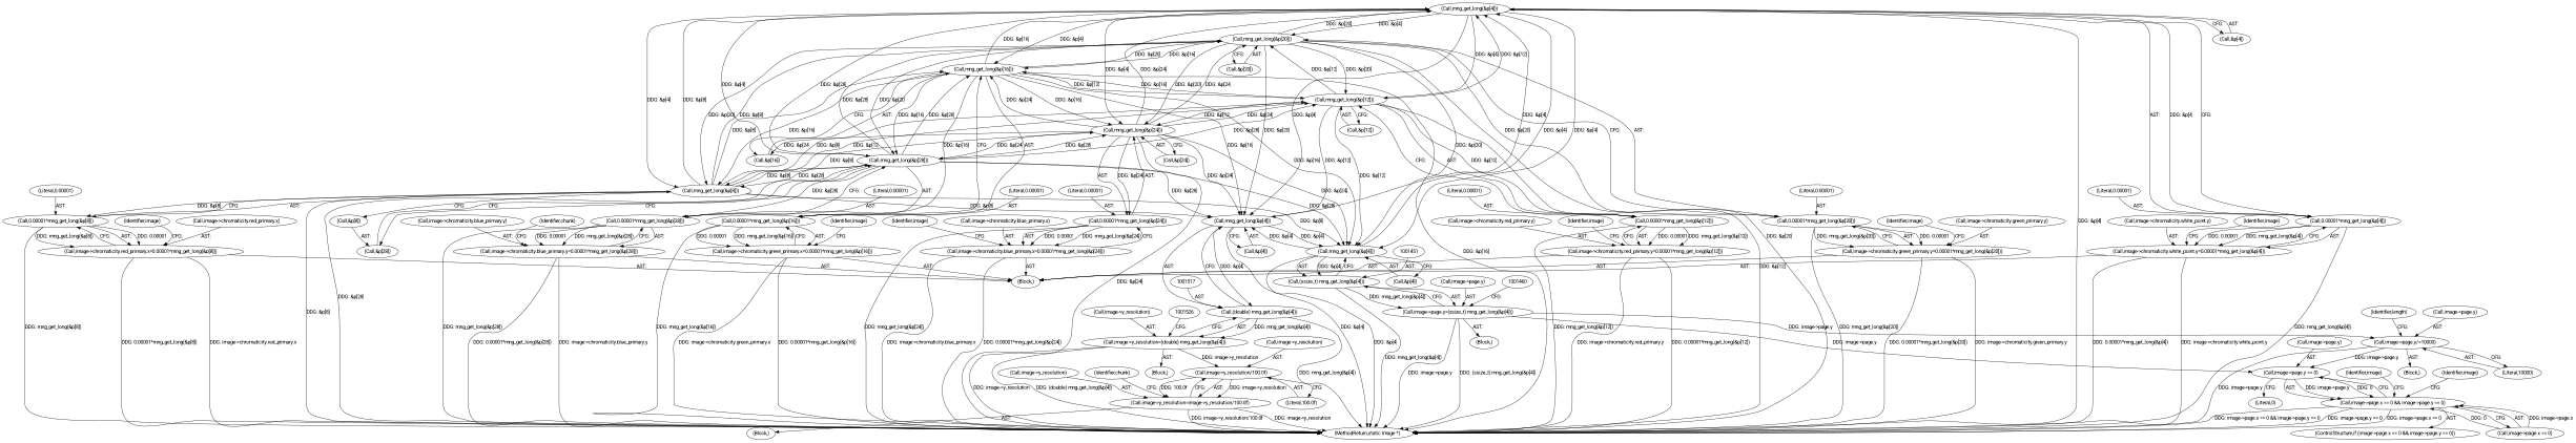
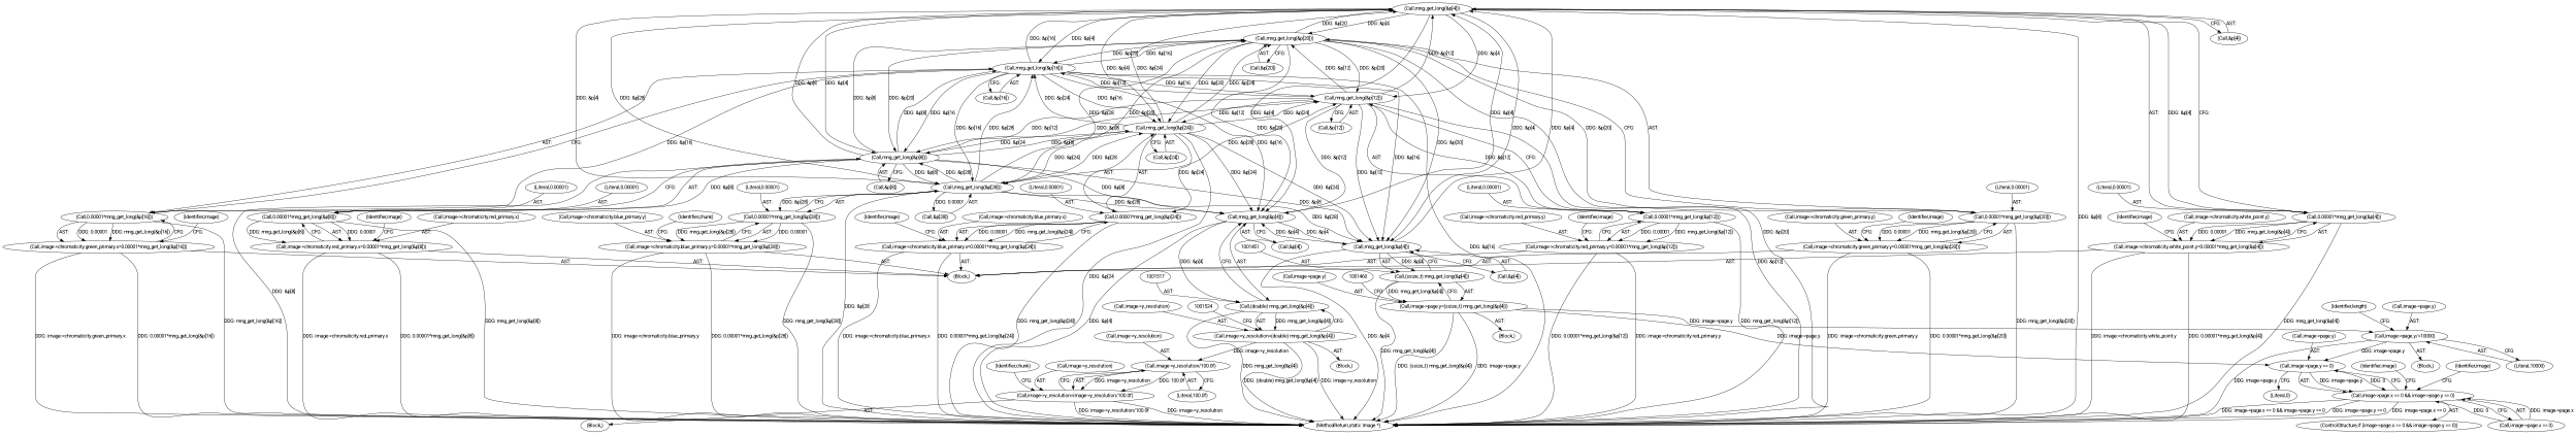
  digraph {
    fontname=Roboto
    node [fontname=Roboto]
    edge [fontname=Roboto]
    n1 [label="(Call,mng_get_long(&p[4]))"]
    n2 [label="(Call,mng_get_long(&p[20]))"]
    n3 [label="(Call,mng_get_long(&p[16]))"]
    n4 [label="(Call,mng_get_long(&p[12]))"]
    n5 [label="(Call,mng_get_long(&p[24]))"]
    n6 [label="(Call,mng_get_long(&p[8]))"]
    n7 [label="(Call,mng_get_long(&p[28]))"]
    n8 [label="(Call,mng_get_long(&p[4]))"]
    n9 [label="(Call,mng_get_long(&p[4]))"]
    n10 [label="(Call,0.00001*mng_get_long(&p[4]))"]
    n11 [label="(MethodReturn,static Image *)"]
    n12 [label="(Call,&p[4])"]
    n13 [label="(Call,0.00001*mng_get_long(&p[20]))"]
    n14 [label="(Call,&p[20])"]
    n15 [label="(Call,0.00001*mng_get_long(&p[16]))"]
    n16 [label="(Call,&p[16])"]
    n17 [label="(Call,0.00001*mng_get_long(&p[12]))"]
    n18 [label="(Call,&p[12])"]
    n19 [label="(Call,0.00001*mng_get_long(&p[24]))"]
    n20 [label="(Call,&p[24])"]
    n21 [label="(Call,0.00001*mng_get_long(&p[8]))"]
    n22 [label="(Call,&p[8])"]
    n23 [label="(Call,0.00001*mng_get_long(&p[28]))"]
    n24 [label="(Call,&p[28])"]
    n25 [label="(Call,(ssize_t) mng_get_long(&p[4]))"]
    n26 [label="(Call,&p[4])"]
    n27 [label="(Call,(double) mng_get_long(&p[4]))"]
    n28 [label="(Call,&p[4])"]
    n29 [label="(Call,image->chromaticity.white_point.y=0.00001*mng_get_long(&p[4]))"]
    n30 [label="(Call,image->chromaticity.green_primary.y=0.00001*mng_get_long(&p[20]))"]
    n31 [label="(Call,image->chromaticity.green_primary.x=0.00001*mng_get_long(&p[16]))"]
    n32 [label="(Call,image->chromaticity.red_primary.y=0.00001*mng_get_long(&p[12]))"]
    n33 [label="(Call,image->chromaticity.blue_primary.x=0.00001*mng_get_long(&p[24]))"]
    n34 [label="(Call,image->chromaticity.red_primary.x=0.00001*mng_get_long(&p[8]))"]
    n35 [label="(Call,image->chromaticity.blue_primary.y=0.00001*mng_get_long(&p[28]))"]
    n36 [label="(Call,image->page.y=(ssize_t) mng_get_long(&p[4]))"]
    n37 [label="(Call,image->y_resolution=(double) mng_get_long(&p[4]))"]
    n38 [label="(Block,)"]
    n39 [label="(Call,image->page.y/=10000)"]
    n40 [label="(Call,image->page.y == 0)"]
    n41 [label="(Block,)"]
    n42 [label="(Block,)"]
    n43 [label="(Literal,10000)"]
    n44 [label="(Call,image->page.x == 0 && image->page.y == 0)"]
    n45 [label="(Literal,0)"]
    n46 [label="(Call,image->page.x == 0)"]
    n47 [label="(ControlStructure,if (image->page.x == 0 && image->page.y == 0))"]
    n48 [label="(Call,image->y_resolution/100.0f)"]
    n49 [label="(Block,)"]
    n50 [label="(Call,image->y_resolution=image->y_resolution/100.0f)"]
    n51 [label="(Literal,100.0f)"]
    n52 [label="(Block,)"]
    n53 [label="(Literal,0.00001)"]
    n54 [label="(Call,image->chromaticity.white_point.y)"]
    n55 [label="(Literal,0.00001)"]
    n56 [label="(Call,image->page.y)"]
    n57 [label="(Call,image->y_resolution)"]
    n58 [label="(Call,image->chromaticity.red_primary.y)"]
    n59 [label="(Literal,0.00001)"]
    n60 [label="(Call,image->page.y)"]
    n61 [label="(Literal,0.00001)"]
    n62 [label="(Identifier,image)"]
    n63 [label="(Identifier,image)"]
    n64 [label="(Call,image->page.y)"]
    n65 [label="(Literal,0.00001)"]
    n66 [label="(Identifier,image)"]
    n67 [label="(Call,image->y_resolution)"]
    n68 [label="(Identifier,length)"]
    n69 [label="(Identifier,image)"]
    n70 [label="(Literal,0.00001)"]
    n71 [label="(Call,image->chromaticity.blue_primary.x)"]
    n72 [label="(Call,image->y_resolution)"]
    n73 [label="(Identifier,image)"]
    n74 [label="(Identifier,image)"]
    n75 [label="(Literal,0.00001)"]
    n76 [label="(Identifier,chunk)"]
    n77 [label="(Identifier,chunk)"]
    n78 [label="(Call,image->chromaticity.green_primary.y)"]
    n79 [label="(Identifier,image)"]
    n80 [label="(Call,image->chromaticity.blue_primary.y)"]
    n81 [label="(Call,image->chromaticity.red_primary.x)"]
    n82 [label="(Identifier,image)"]
    1001451
    1001460
    1001517
-   1001526
+   1001526 [label=1001524]
    n1 -> n2 [label="DDG: &p[4]"]
    n1 -> n3 [label="DDG: &p[4]"]
    n1 -> n4 [label="DDG: &p[4]"]
    n1 -> n5 [label="DDG: &p[4]"]
    n1 -> n6 [label="DDG: &p[4]"]
    n1 -> n7 [label="DDG: &p[4]"]
    n1 -> n8 [label="DDG: &p[4]"]
    n1 -> n9 [label="DDG: &p[4]"]
    n1 -> n10 [label="AST: "]
    n1 -> n10 [label="DDG: &p[4]"]
    n1 -> n11 [label="DDG: &p[4]"]
    n1 -> n12 [label="CFG: "]
    n2 -> n1 [label="DDG: &p[20]"]
    n2 -> n3 [label="DDG: &p[20]"]
    n2 -> n4 [label="DDG: &p[20]"]
    n2 -> n5 [label="DDG: &p[20]"]
    n2 -> n6 [label="DDG: &p[20]"]
    n2 -> n7 [label="DDG: &p[20]"]
    n2 -> n8 [label="DDG: &p[20]"]
    n2 -> n9 [label="DDG: &p[20]"]
    n2 -> n11 [label="DDG: &p[20]"]
    n2 -> n13 [label="AST: "]
    n2 -> n13 [label="DDG: &p[20]"]
    n2 -> n14 [label="CFG: "]
    n3 -> n1 [label="DDG: &p[16]"]
    n3 -> n2 [label="DDG: &p[16]"]
    n3 -> n4 [label="DDG: &p[16]"]
    n3 -> n5 [label="DDG: &p[16]"]
    n3 -> n6 [label="DDG: &p[16]"]
    n3 -> n7 [label="DDG: &p[16]"]
    n3 -> n8 [label="DDG: &p[16]"]
    n3 -> n9 [label="DDG: &p[16]"]
    n3 -> n11 [label="DDG: &p[16]"]
    n3 -> n15 [label="AST: "]
    n3 -> n15 [label="DDG: &p[16]"]
    n3 -> n16 [label="CFG: "]
    n4 -> n1 [label="DDG: &p[12]"]
    n4 -> n2 [label="DDG: &p[12]"]
    n4 -> n3 [label="DDG: &p[12]"]
    n4 -> n5 [label="DDG: &p[12]"]
    n4 -> n6 [label="DDG: &p[12]"]
    n4 -> n8 [label="DDG: &p[12]"]
    n4 -> n9 [label="DDG: &p[12]"]
    n4 -> n11 [label="DDG: &p[12]"]
    n4 -> n17 [label="AST: "]
    n4 -> n17 [label="DDG: &p[12]"]
    n4 -> n18 [label="CFG: "]
    n5 -> n1 [label="DDG: &p[24]"]
    n5 -> n2 [label="DDG: &p[24]"]
    n5 -> n3 [label="DDG: &p[24]"]
    n5 -> n4 [label="DDG: &p[24]"]
-   n5 -> n16 [label="DDG: &p[24]"]
+   n5 -> n6 [label="DDG: &p[24]"]
    n5 -> n7 [label="DDG: &p[24]"]
    n5 -> n8 [label="DDG: &p[24]"]
    n5 -> n9 [label="DDG: &p[24]"]
    n5 -> n11 [label="DDG: &p[24]"]
    n5 -> n19 [label="AST: "]
    n5 -> n19 [label="DDG: &p[24]"]
    n5 -> n20 [label="CFG: "]
    n6 -> n1 [label="DDG: &p[8]"]
    n6 -> n2 [label="DDG: &p[8]"]
    n6 -> n3 [label="DDG: &p[8]"]
    n6 -> n4 [label="DDG: &p[8]"]
    n6 -> n5 [label="DDG: &p[8]"]
    n6 -> n7 [label="DDG: &p[8]"]
    n6 -> n8 [label="DDG: &p[8]"]
    n6 -> n9 [label="DDG: &p[8]"]
    n6 -> n11 [label="DDG: &p[8]"]
    n6 -> n21 [label="AST: "]
    n6 -> n21 [label="DDG: &p[8]"]
    n6 -> n22 [label="CFG: "]
    n7 -> n1 [label="DDG: &p[28]"]
    n7 -> n2 [label="DDG: &p[28]"]
    n7 -> n3 [label="DDG: &p[28]"]
    n7 -> n4 [label="DDG: &p[28]"]
    n7 -> n5 [label="DDG: &p[28]"]
    n7 -> n6 [label="DDG: &p[28]"]
    n7 -> n8 [label="DDG: &p[28]"]
    n7 -> n9 [label="DDG: &p[28]"]
    n7 -> n11 [label="DDG: &p[28]"]
    n7 -> n23 [label="AST: "]
    n7 -> n23 [label="DDG: &p[28]"]
-   n7 -> n24 [label="CFG: "]
+   n7 -> n24 [label="DDG: 0.00001"]
    n8 -> n1 [label="DDG: &p[4]"]
    n8 -> n9 [label="DDG: &p[4]"]
    n8 -> n11 [label="DDG: &p[4]"]
    n8 -> n25 [label="AST: "]
    n8 -> n25 [label="DDG: &p[4]"]
    n8 -> n26 [label="CFG: "]
    n9 -> n1 [label="DDG: &p[4]"]
    n9 -> n8 [label="DDG: &p[4]"]
    n9 -> n11 [label="DDG: &p[4]"]
    n9 -> n27 [label="AST: "]
    n9 -> n27 [label="DDG: &p[4]"]
    n9 -> n28 [label="CFG: "]
    n10 -> n1 [label="CFG: "]
    n10 -> n11 [label="DDG: mng_get_long(&p[4])"]
    n10 -> n29 [label="AST: "]
    n10 -> n29 [label="DDG: 0.00001"]
    n10 -> n29 [label="DDG: mng_get_long(&p[4])"]
    n12 -> n1 [label="AST: "]
    n13 -> n2 [label="CFG: "]
    n13 -> n11 [label="DDG: mng_get_long(&p[20])"]
    n13 -> n30 [label="AST: "]
    n13 -> n30 [label="DDG: 0.00001"]
    n13 -> n30 [label="DDG: mng_get_long(&p[20])"]
    n14 -> n2 [label="AST: "]
    n15 -> n3 [label="CFG: "]
    n15 -> n11 [label="DDG: mng_get_long(&p[16])"]
    n15 -> n31 [label="AST: "]
    n15 -> n31 [label="DDG: 0.00001"]
    n15 -> n31 [label="DDG: mng_get_long(&p[16])"]
    n16 -> n3 [label="AST: "]
    n17 -> n4 [label="CFG: "]
    n17 -> n11 [label="DDG: mng_get_long(&p[12])"]
    n17 -> n32 [label="AST: "]
    n17 -> n32 [label="DDG: 0.00001"]
    n17 -> n32 [label="DDG: mng_get_long(&p[12])"]
    n18 -> n4 [label="AST: "]
    n19 -> n5 [label="AST: "]
    n19 -> n11 [label="DDG: mng_get_long(&p[24])"]
    n19 -> n33 [label="AST: "]
    n19 -> n33 [label="DDG: 0.00001"]
    n19 -> n33 [label="DDG: mng_get_long(&p[24])"]
    n20 -> n5 [label="AST: "]
    n21 -> n6 [label="CFG: "]
    n21 -> n11 [label="DDG: mng_get_long(&p[8])"]
    n21 -> n34 [label="AST: "]
    n21 -> n34 [label="DDG: 0.00001"]
    n21 -> n34 [label="DDG: mng_get_long(&p[8])"]
-   n22 -> n24 [label="AST: "]
+   n22 -> n6 [label="AST: "]
    n23 -> n7 [label="CFG: "]
    n23 -> n11 [label="DDG: mng_get_long(&p[28])"]
    n23 -> n35 [label="AST: "]
    n23 -> n35 [label="DDG: 0.00001"]
    n23 -> n35 [label="DDG: mng_get_long(&p[28])"]
-   n24 -> n7 [label="CFG: "]
+   n24 -> n7 [label="AST: "]
    n25 -> n8 [label="CFG: "]
    n25 -> n11 [label="DDG: mng_get_long(&p[4])"]
    n25 -> n36 [label="AST: "]
    n25 -> n36 [label="DDG: mng_get_long(&p[4])"]
    n26 -> n8 [label="AST: "]
    n27 -> n9 [label="CFG: "]
    n27 -> n11 [label="DDG: mng_get_long(&p[4])"]
    n27 -> n37 [label="AST: "]
    n27 -> n37 [label="DDG: mng_get_long(&p[4])"]
    n28 -> n9 [label="AST: "]
    n29 -> n10 [label="CFG: "]
    n29 -> n11 [label="DDG: image->chromaticity.white_point.y"]
    n29 -> n11 [label="DDG: 0.00001*mng_get_long(&p[4])"]
    n29 -> n38 [label="AST: "]
    n30 -> n11 [label="DDG: 0.00001*mng_get_long(&p[20])"]
    n30 -> n11 [label="DDG: image->chromaticity.green_primary.y"]
    n30 -> n13 [label="CFG: "]
    n30 -> n38 [label="AST: "]
    n31 -> n11 [label="DDG: 0.00001*mng_get_long(&p[16])"]
    n31 -> n11 [label="DDG: image->chromaticity.green_primary.x"]
    n31 -> n15 [label="CFG: "]
    n31 -> n38 [label="AST: "]
    n32 -> n11 [label="DDG: image->chromaticity.red_primary.y"]
    n32 -> n11 [label="DDG: 0.00001*mng_get_long(&p[12])"]
    n32 -> n17 [label="CFG: "]
    n32 -> n38 [label="AST: "]
    n33 -> n11 [label="DDG: image->chromaticity.blue_primary.x"]
    n33 -> n11 [label="DDG: 0.00001*mng_get_long(&p[24])"]
    n33 -> n19 [label="CFG: "]
    n33 -> n38 [label="AST: "]
    n34 -> n11 [label="DDG: image->chromaticity.red_primary.x"]
    n34 -> n11 [label="DDG: 0.00001*mng_get_long(&p[8])"]
    n34 -> n21 [label="CFG: "]
    n34 -> n38 [label="AST: "]
    n35 -> n11 [label="DDG: 0.00001*mng_get_long(&p[28])"]
    n35 -> n11 [label="DDG: image->chromaticity.blue_primary.y"]
    n35 -> n23 [label="CFG: "]
    n35 -> n38 [label="AST: "]
    n36 -> n11 [label="DDG: image->page.y"]
    n36 -> n11 [label="DDG: (ssize_t) mng_get_long(&p[4])"]
    n36 -> n25 [label="CFG: "]
    n36 -> n39 [label="DDG: image->page.y"]
    n36 -> n40 [label="DDG: image->page.y"]
    n36 -> n41 [label="AST: "]
    n37 -> n11 [label="DDG: image->y_resolution"]
    n37 -> n11 [label="DDG: (double) mng_get_long(&p[4])"]
    n37 -> n27 [label="CFG: "]
    n37 -> n48 [label="DDG: image->y_resolution"]
    n37 -> n49 [label="AST: "]
    n39 -> n11 [label="DDG: image->page.y"]
    n39 -> n40 [label="DDG: image->page.y"]
    n39 -> n42 [label="AST: "]
    n39 -> n43 [label="CFG: "]
    n40 -> n44 [label="AST: "]
    n40 -> n44 [label="DDG: image->page.y"]
    n40 -> n44 [label="DDG: 0"]
    n40 -> n45 [label="CFG: "]
    n43 -> n39 [label="AST: "]
    n44 -> n11 [label="DDG: image->page.x == 0 && image->page.y == 0"]
    n44 -> n11 [label="DDG: image->page.y == 0"]
    n44 -> n11 [label="DDG: image->page.x == 0"]
    n44 -> n40 [label="CFG: "]
    n44 -> n46 [label="CFG: "]
    n44 -> n47 [label="AST: "]
    n46 -> n44 [label="AST: "]
    n46 -> n44 [label="DDG: image->page.x"]
    n46 -> n44 [label="DDG: 0"]
    n48 -> n50 [label="AST: "]
    n48 -> n50 [label="DDG: image->y_resolution"]
    n48 -> n50 [label="DDG: 100.0f"]
    n48 -> n51 [label="CFG: "]
    n50 -> n11 [label="DDG: image->y_resolution"]
    n50 -> n11 [label="DDG: image->y_resolution/100.0f"]
    n50 -> n48 [label="CFG: "]
    n50 -> n52 [label="AST: "]
    n51 -> n48 [label="AST: "]
    n53 -> n15 [label="AST: "]
    n54 -> n29 [label="AST: "]
    n55 -> n13 [label="AST: "]
    n56 -> n40 [label="AST: "]
    n57 -> n48 [label="AST: "]
    n58 -> n32 [label="AST: "]
    n59 -> n10 [label="AST: "]
    n60 -> n36 [label="AST: "]
    n61 -> n17 [label="AST: "]
    n62 -> n29 [label="CFG: "]
    n63 -> n34 [label="CFG: "]
    n64 -> n39 [label="AST: "]
    n65 -> n19 [label="AST: "]
    n66 -> n32 [label="CFG: "]
    n67 -> n50 [label="AST: "]
    n68 -> n39 [label="CFG: "]
    n69 -> n44 [label="CFG: "]
    n70 -> n21 [label="AST: "]
    n71 -> n33 [label="AST: "]
    n72 -> n37 [label="AST: "]
    n73 -> n44 [label="CFG: "]
    n74 -> n31 [label="CFG: "]
    n75 -> n23 [label="AST: "]
    n76 -> n50 [label="CFG: "]
    n77 -> n35 [label="CFG: "]
    n78 -> n30 [label="AST: "]
    n79 -> n30 [label="CFG: "]
    n80 -> n35 [label="AST: "]
    n81 -> n34 [label="AST: "]
    n82 -> n33 [label="CFG: "]
    1001451 -> n25 [label="AST: "]
    1001460 -> n36 [label="CFG: "]
    1001517 -> n27 [label="AST: "]
    1001526 -> n37 [label="CFG: "]
  }
